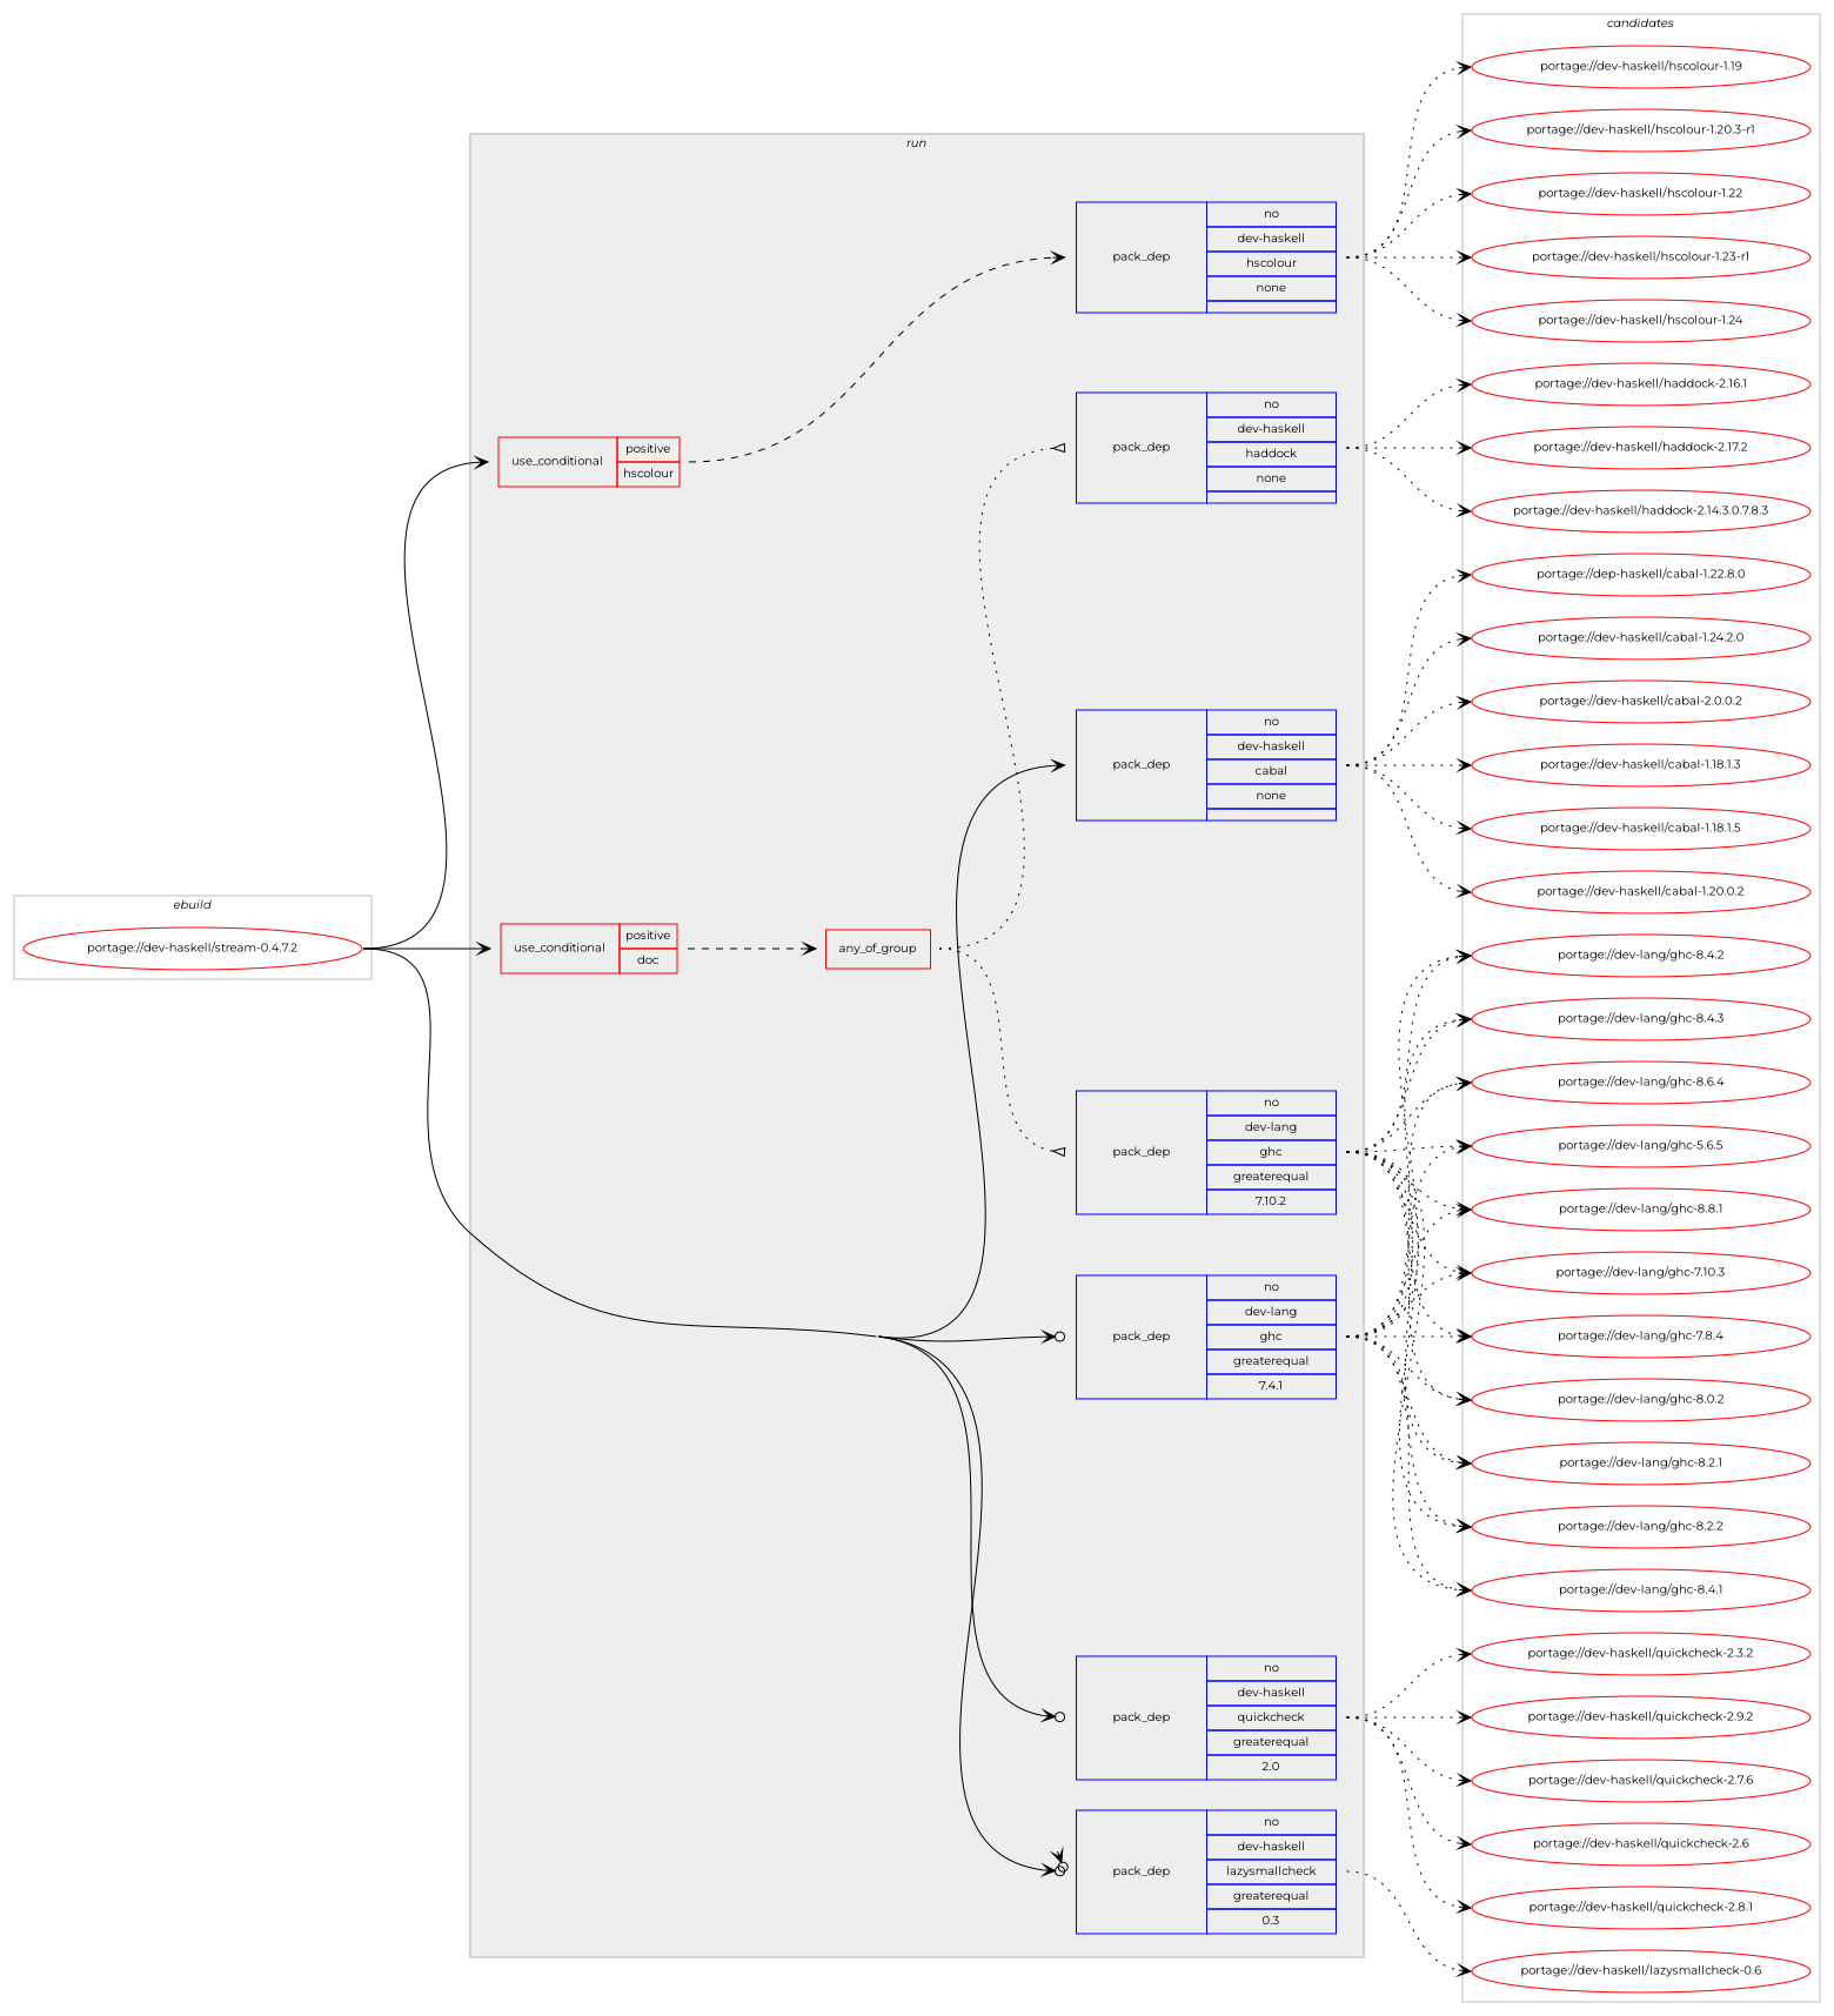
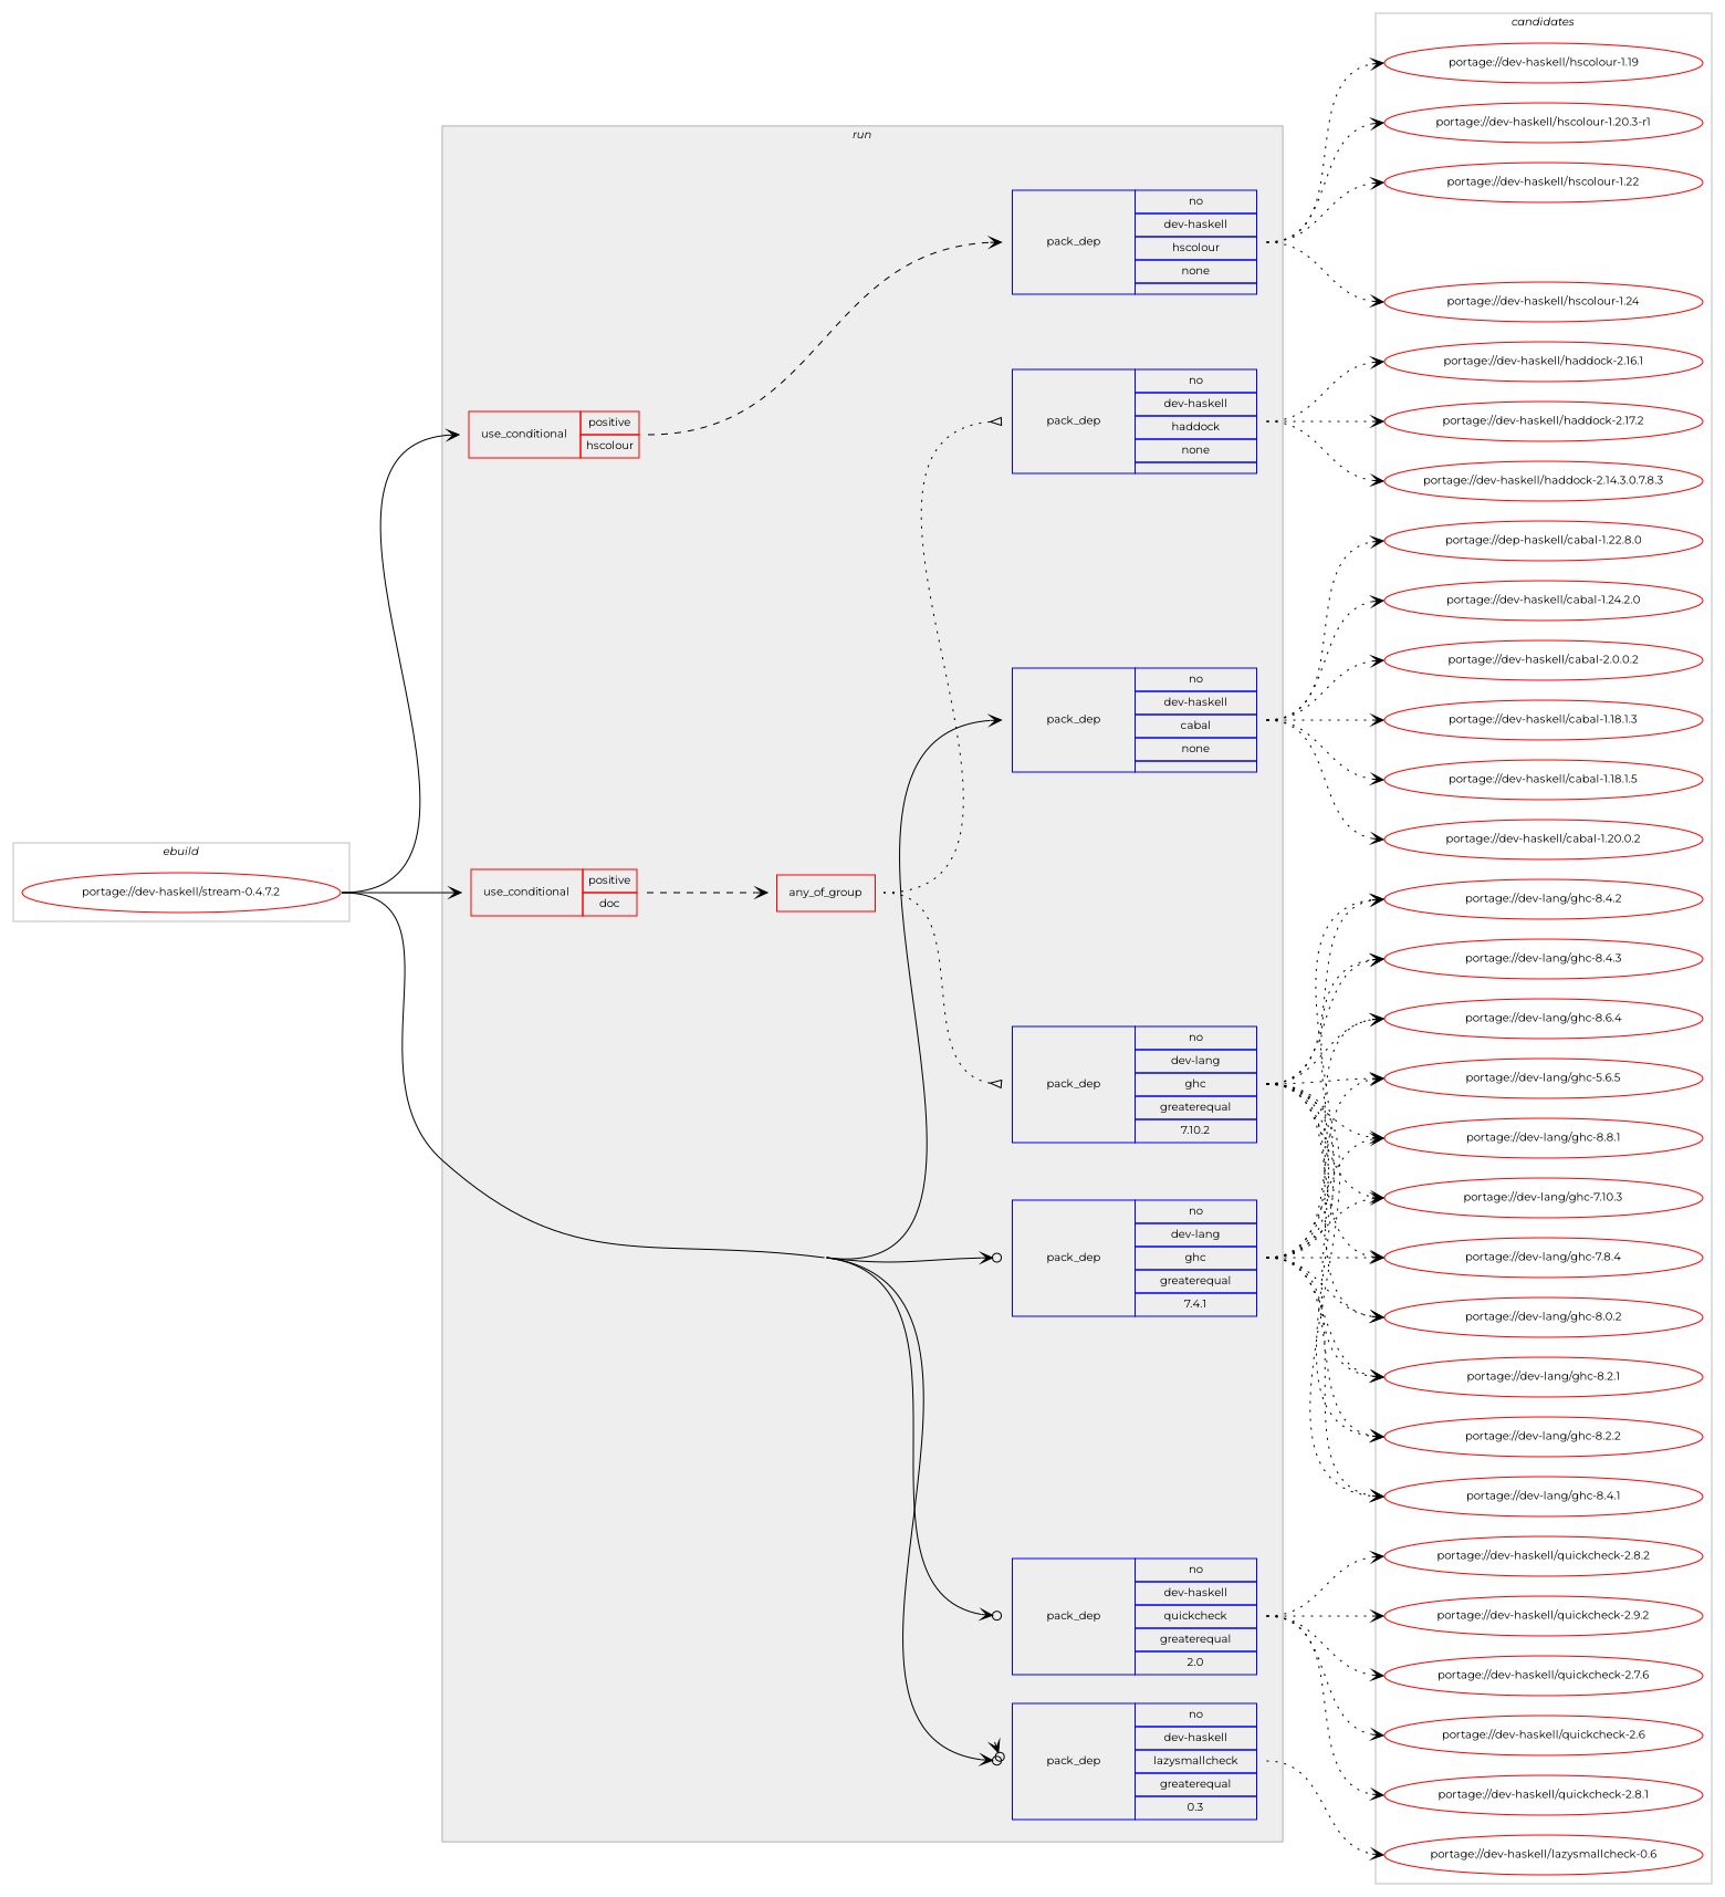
  digraph {
    compound=true
    concentrate=true
    fontname=Montserrat
    fontsize=10
    newrank=true
    rankdir=LR
    ranksep=1.5
    node [color=red fontname=Montserrat fontsize=10]
    edge [arrowhead=vee fontname=Montserrat headport=w style=dotted tailport=e weight=100]
    n1 [label="portage://dev-haskell/stream-0.4.7.2" width=4]
    n2 [color=blue label=<<TABLE BORDER="0" CELLBORDER="1" CELLSPACING="0" CELLPADDING="4" WIDTH="220"><TR><TD ROWSPAN="6" CELLPADDING="30">pack_dep</TD></TR><TR><TD WIDTH="110">no</TD></TR><TR><TD>dev-haskell</TD></TR><TR><TD>haddock</TD></TR><TR><TD>none</TD></TR><TR><TD></TD></TR></TABLE>> shape=none]
    n3 [color=blue label=<<TABLE BORDER="0" CELLBORDER="1" CELLSPACING="0" CELLPADDING="4" WIDTH="220"><TR><TD ROWSPAN="6" CELLPADDING="30">pack_dep</TD></TR><TR><TD WIDTH="110">no</TD></TR><TR><TD>dev-lang</TD></TR><TR><TD>ghc</TD></TR><TR><TD>greaterequal</TD></TR><TR><TD>7.10.2</TD></TR></TABLE>> shape=none]
    n4 [label=<<TABLE BORDER="0" CELLBORDER="1" CELLSPACING="0" CELLPADDING="4"><TR><TD CELLPADDING="10">any_of_group</TD></TR></TABLE>> shape=none]
    n5 [label=<<TABLE BORDER="0" CELLBORDER="1" CELLSPACING="0" CELLPADDING="4"><TR><TD ROWSPAN="3" CELLPADDING="10">use_conditional</TD></TR><TR><TD>positive</TD></TR><TR><TD>doc</TD></TR></TABLE>> shape=none]
    n6 [color=blue label=<<TABLE BORDER="0" CELLBORDER="1" CELLSPACING="0" CELLPADDING="4" WIDTH="220"><TR><TD ROWSPAN="6" CELLPADDING="30">pack_dep</TD></TR><TR><TD WIDTH="110">no</TD></TR><TR><TD>dev-haskell</TD></TR><TR><TD>hscolour</TD></TR><TR><TD>none</TD></TR><TR><TD></TD></TR></TABLE>> shape=none]
    n7 [label=<<TABLE BORDER="0" CELLBORDER="1" CELLSPACING="0" CELLPADDING="4"><TR><TD ROWSPAN="3" CELLPADDING="10">use_conditional</TD></TR><TR><TD>positive</TD></TR><TR><TD>hscolour</TD></TR></TABLE>> shape=none]
    n8 [color=blue label=<<TABLE BORDER="0" CELLBORDER="1" CELLSPACING="0" CELLPADDING="4" WIDTH="220"><TR><TD ROWSPAN="6" CELLPADDING="30">pack_dep</TD></TR><TR><TD WIDTH="110">no</TD></TR><TR><TD>dev-haskell</TD></TR><TR><TD>cabal</TD></TR><TR><TD>none</TD></TR><TR><TD></TD></TR></TABLE>> shape=none]
    n9 [color=blue label=<<TABLE BORDER="0" CELLBORDER="1" CELLSPACING="0" CELLPADDING="4" WIDTH="220"><TR><TD ROWSPAN="6" CELLPADDING="30">pack_dep</TD></TR><TR><TD WIDTH="110">no</TD></TR><TR><TD>dev-haskell</TD></TR><TR><TD>lazysmallcheck</TD></TR><TR><TD>greaterequal</TD></TR><TR><TD>0.3</TD></TR></TABLE>> shape=none]
    n10 [color=blue label=<<TABLE BORDER="0" CELLBORDER="1" CELLSPACING="0" CELLPADDING="4" WIDTH="220"><TR><TD ROWSPAN="6" CELLPADDING="30">pack_dep</TD></TR><TR><TD WIDTH="110">no</TD></TR><TR><TD>dev-haskell</TD></TR><TR><TD>quickcheck</TD></TR><TR><TD>greaterequal</TD></TR><TR><TD>2.0</TD></TR></TABLE>> shape=none]
    n11 [color=blue label=<<TABLE BORDER="0" CELLBORDER="1" CELLSPACING="0" CELLPADDING="4" WIDTH="220"><TR><TD ROWSPAN="6" CELLPADDING="30">pack_dep</TD></TR><TR><TD WIDTH="110">no</TD></TR><TR><TD>dev-lang</TD></TR><TR><TD>ghc</TD></TR><TR><TD>greaterequal</TD></TR><TR><TD>7.4.1</TD></TR></TABLE>> shape=none]
    n12 [label="portage://dev-haskell/haddock-2.14.3.0.7.8.3" width=4]
    n13 [label="portage://dev-haskell/haddock-2.16.1" width=4]
    n14 [label="portage://dev-haskell/haddock-2.17.2" width=4]
    n15 [label="portage://dev-lang/ghc-7.10.3" width=4]
    n16 [label="portage://dev-lang/ghc-7.8.4" width=4]
    n17 [label="portage://dev-lang/ghc-8.0.2" width=4]
    n18 [label="portage://dev-lang/ghc-8.2.1" width=4]
    n19 [label="portage://dev-lang/ghc-8.2.2" width=4]
    n20 [label="portage://dev-lang/ghc-8.4.1" width=4]
    n21 [label="portage://dev-lang/ghc-8.4.2" width=4]
    n22 [label="portage://dev-lang/ghc-8.4.3" width=4]
    n23 [label="portage://dev-lang/ghc-8.6.4" width=4]
    n24 [label="portage://dev-lang/ghc-5.6.5" width=4]
    n25 [label="portage://dev-lang/ghc-8.8.1" width=4]
    n26 [label="portage://dev-haskell/hscolour-1.19" width=4]
    n27 [label="portage://dev-haskell/hscolour-1.20.3-r1" width=4]
    n28 [label="portage://dev-haskell/hscolour-1.22" width=4]
-   n29 [label="portage://dev-haskell/hscolour-1.23-r1" width=4]
    n30 [label="portage://dev-haskell/hscolour-1.24" width=4]
    n31 [label="portage://dev-haskell/cabal-1.18.1.3" width=4]
    n32 [label="portage://dev-haskell/cabal-1.18.1.5" width=4]
    n33 [label="portage://dev-haskell/cabal-1.20.0.2" width=4]
    n34 [label="portage://dep-haskell/cabal-1.22.8.0" width=4]
    n35 [label="portage://dev-haskell/cabal-1.24.2.0" width=4]
    n36 [label="portage://dev-haskell/cabal-2.0.0.2" width=4]
    n37 [label="portage://dev-haskell/lazysmallcheck-0.6" width=4]
    n38 [label="portage://dev-haskell/quickcheck-2.6" width=4]
    n39 [label="portage://dev-haskell/quickcheck-2.7.6" width=4]
    n40 [label="portage://dev-haskell/quickcheck-2.8.1" width=4]
-   n41 [label="portage://dev-haskell/quickcheck-2.3.2" width=4]
+   n41 [label="portage://dev-haskell/quickcheck-2.8.2" width=4]
    n42 [label="portage://dev-haskell/quickcheck-2.9.2" width=4]
    subgraph cluster_1 {
      color=gray
      label=<<i>ebuild</i>>
      rank=same
      n1
    }
    subgraph cluster_2 {
      color=gray
      label=<<i>dependencies</i>>
      subgraph cluster_3 {
        color=gray
        fillcolor="#eeeeee"
        label=<<i>compile</i>>
        style=filled
        subgraph sub_4 {
          color=gray
          fillcolor="#eeeeee"
          label=<<i>compile</i>>
          style=filled
          n5
          subgraph sub_5 {
            color=gray
            fillcolor="#eeeeee"
            label=<<i>compile</i>>
            style=filled
            n4
            subgraph sub_6 {
              color=gray
              fillcolor="#eeeeee"
              label=<<i>compile</i>>
              style=filled
              n2
            }
            subgraph sub_7 {
              color=gray
              fillcolor="#eeeeee"
              label=<<i>compile</i>>
              style=filled
              n3
            }
          }
        }
        subgraph sub_8 {
          color=gray
          fillcolor="#eeeeee"
          label=<<i>compile</i>>
          style=filled
          n7
          subgraph sub_9 {
            color=gray
            fillcolor="#eeeeee"
            label=<<i>compile</i>>
            style=filled
            n6
          }
        }
        subgraph sub_10 {
          color=gray
          fillcolor="#eeeeee"
          label=<<i>compile</i>>
          style=filled
          n8
        }
      }
      subgraph cluster_11 {
        color=gray
        fillcolor="#eeeeee"
        label=<<i>compile and run</i>>
        style=filled
        subgraph sub_12 {
          color=gray
          fillcolor="#eeeeee"
          label=<<i>compile and run</i>>
          style=filled
          n9
        }
        subgraph sub_13 {
          color=gray
          fillcolor="#eeeeee"
          label=<<i>compile and run</i>>
          style=filled
          n10
        }
        subgraph sub_14 {
          color=gray
          fillcolor="#eeeeee"
          label=<<i>compile and run</i>>
          style=filled
          n11
        }
      }
      subgraph cluster_15 {
        color=gray
        fillcolor="#eeeeee"
        label=<<i>run</i>>
        style=filled
      }
    }
    subgraph cluster_16 {
      color=gray
      label=<<i>candidates</i>>
      rank=same
      subgraph sub_17 {
        color=black
        label=<<i>candidates</i>>
        nodesep=1
        rank=same
        n12
        n13
        n14
      }
      subgraph sub_18 {
        color=black
        label=<<i>candidates</i>>
        nodesep=1
        rank=same
        n15
        n16
        n17
        n18
        n19
        n20
        n21
        n22
        n23
        n24
        n25
      }
      subgraph sub_19 {
        color=black
        label=<<i>candidates</i>>
        nodesep=1
        rank=same
        n26
        n27
        n28
-       n29
        n30
      }
      subgraph sub_20 {
        color=black
        label=<<i>candidates</i>>
        nodesep=1
        rank=same
        n31
        n32
        n33
        n34
        n35
        n36
      }
      subgraph sub_21 {
        color=black
        label=<<i>candidates</i>>
        nodesep=1
        rank=same
        n37
      }
      subgraph sub_22 {
        color=black
        label=<<i>candidates</i>>
        nodesep=1
        rank=same
        n38
        n39
        n40
        n41
        n42
      }
      subgraph sub_23 {
        color=black
        label=<<i>candidates</i>>
        nodesep=1
        rank=same
        n15
        n16
        n17
        n18
        n19
        n20
        n21
        n22
        n23
        n24
        n25
      }
    }
    n1 -> n5 [style=solid weight=20]
    n1 -> n7 [style=solid weight=20]
    n1 -> n8 [style=solid weight=20]
    n1 -> n9 [arrowhead=odotvee style=solid weight=20]
    n1 -> n10 [arrowhead=odotvee style=solid weight=20]
    n1 -> n11 [arrowhead=odotvee style=solid weight=20]
    n2 -> n12
    n2 -> n13
    n2 -> n14
    n3 -> n15
    n3 -> n16
    n3 -> n17
    n3 -> n18
    n3 -> n19
    n3 -> n20
    n3 -> n21
    n3 -> n22
    n3 -> n23
    n3 -> n24
    n3 -> n25
    n4 -> n2 [arrowhead=oinv weight=20]
    n4 -> n3 [arrowhead=oinv weight=20]
    n5 -> n4 [style=dashed weight=20]
    n6 -> n26
    n6 -> n27
    n6 -> n28
-   n6 -> n29
    n6 -> n30
    n7 -> n6 [style=dashed weight=20]
    n8 -> n31
    n8 -> n32
    n8 -> n33
    n8 -> n34
    n8 -> n35
    n8 -> n36
    n9 -> n37
    n10 -> n38
    n10 -> n39
    n10 -> n40
    n10 -> n41
    n10 -> n42
    n11 -> n15
    n11 -> n16
    n11 -> n17
    n11 -> n18
    n11 -> n19
    n11 -> n20
    n11 -> n21
    n11 -> n22
    n11 -> n23
    n11 -> n24
    n11 -> n25
  }
